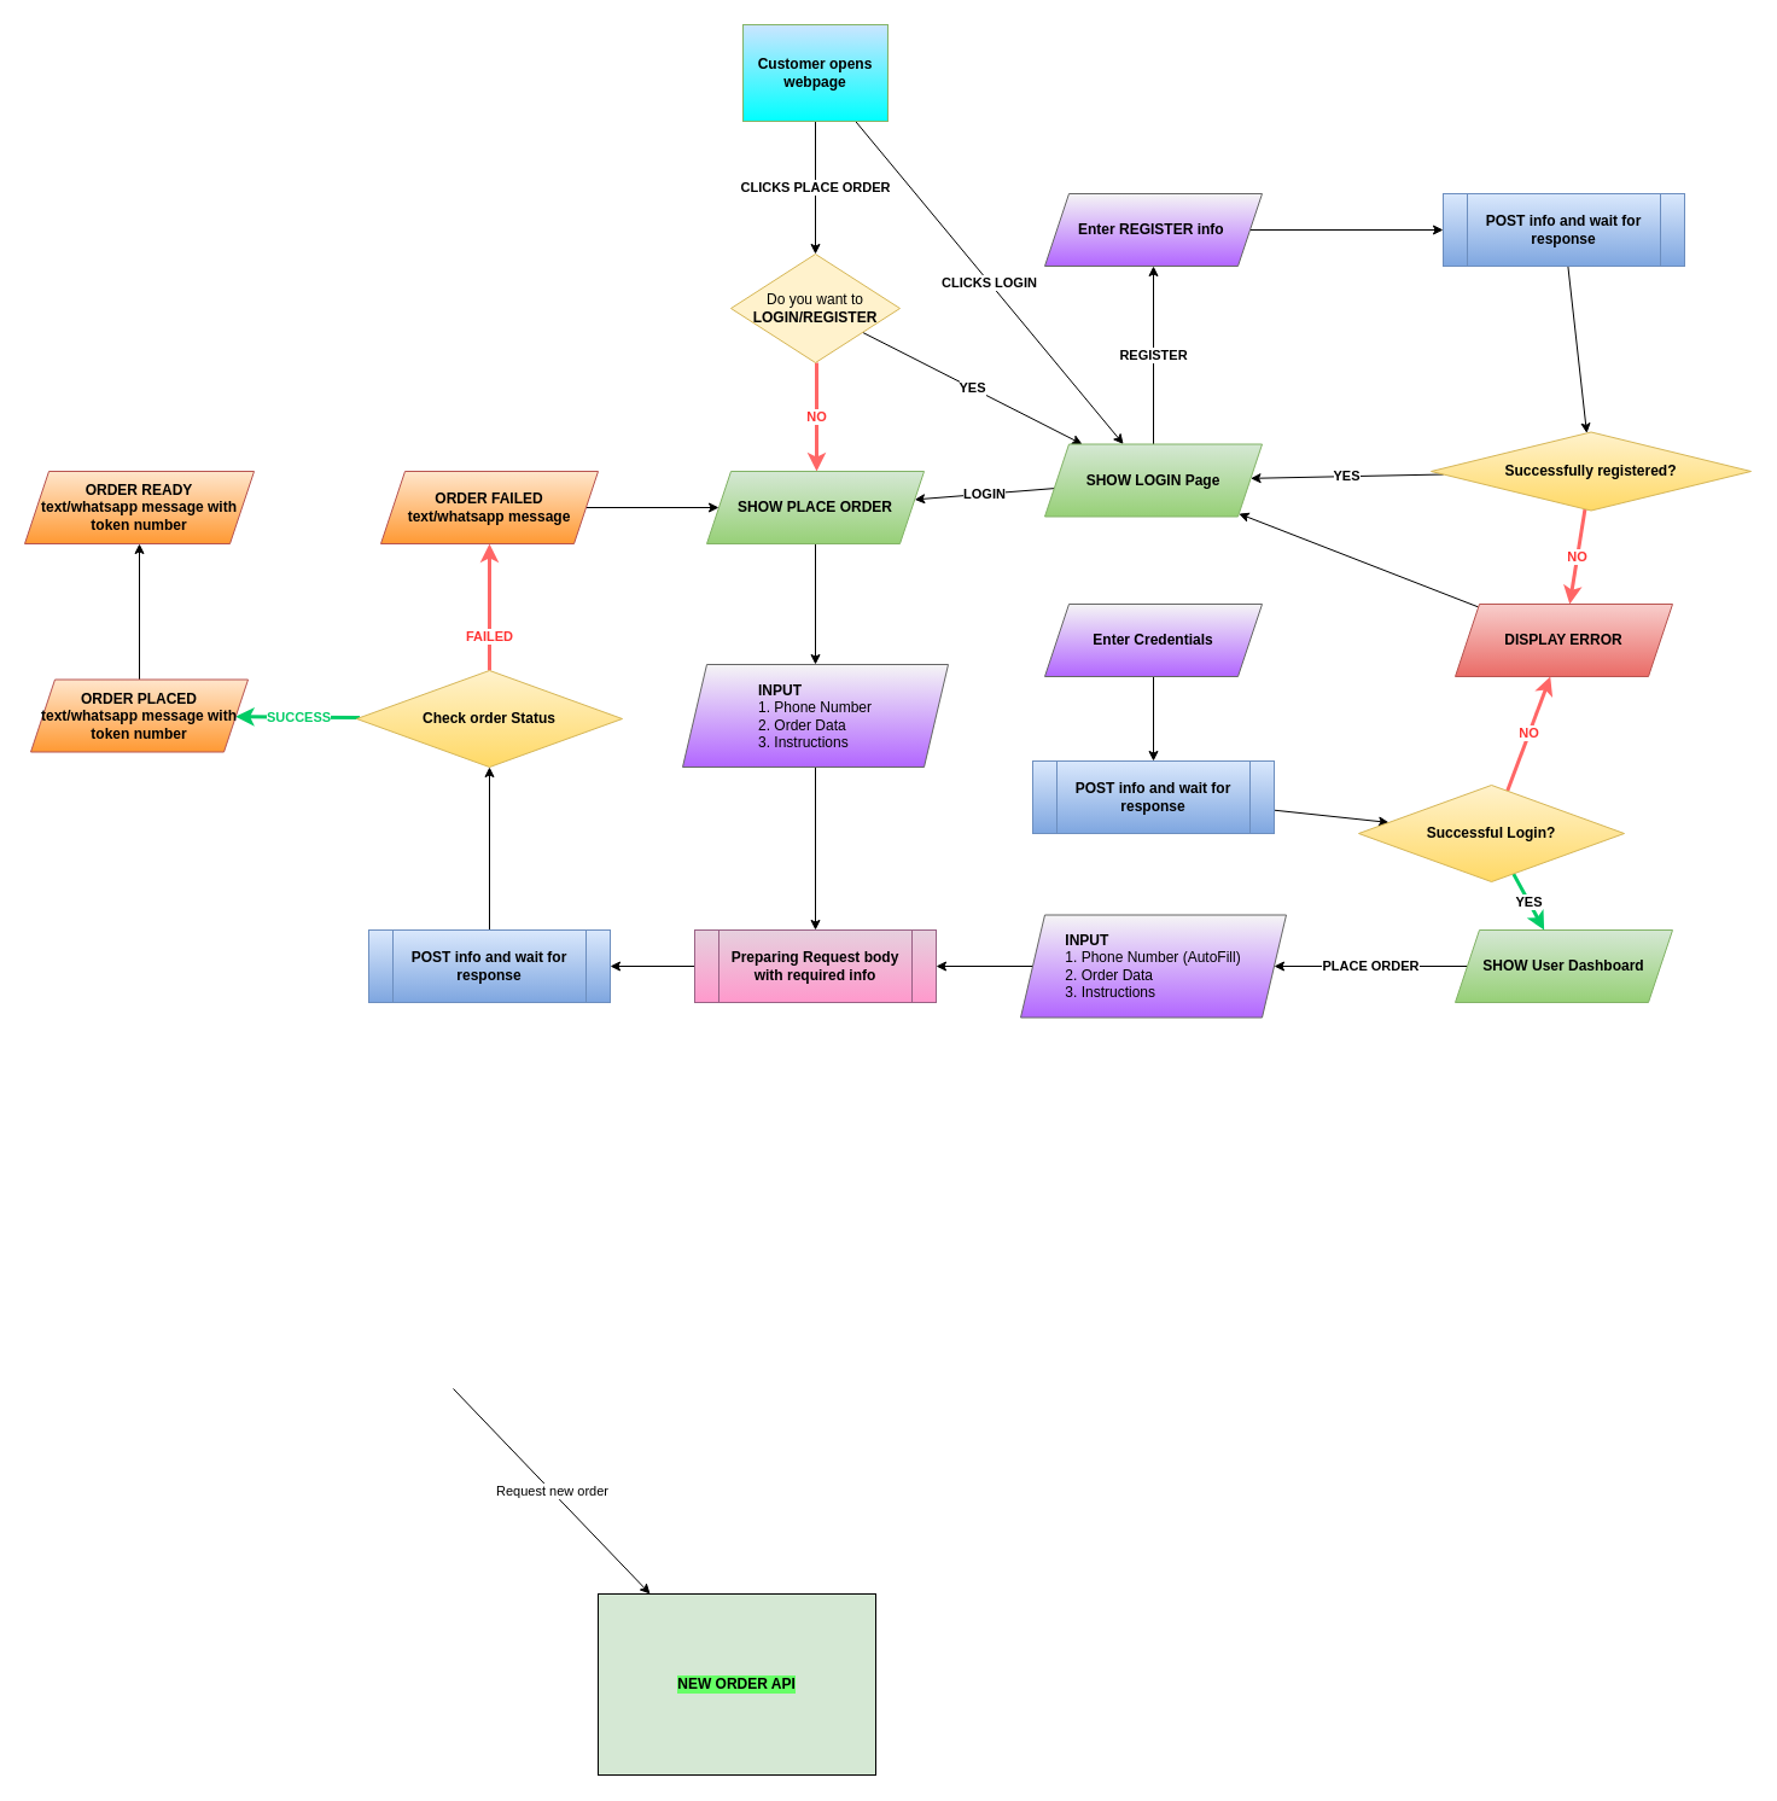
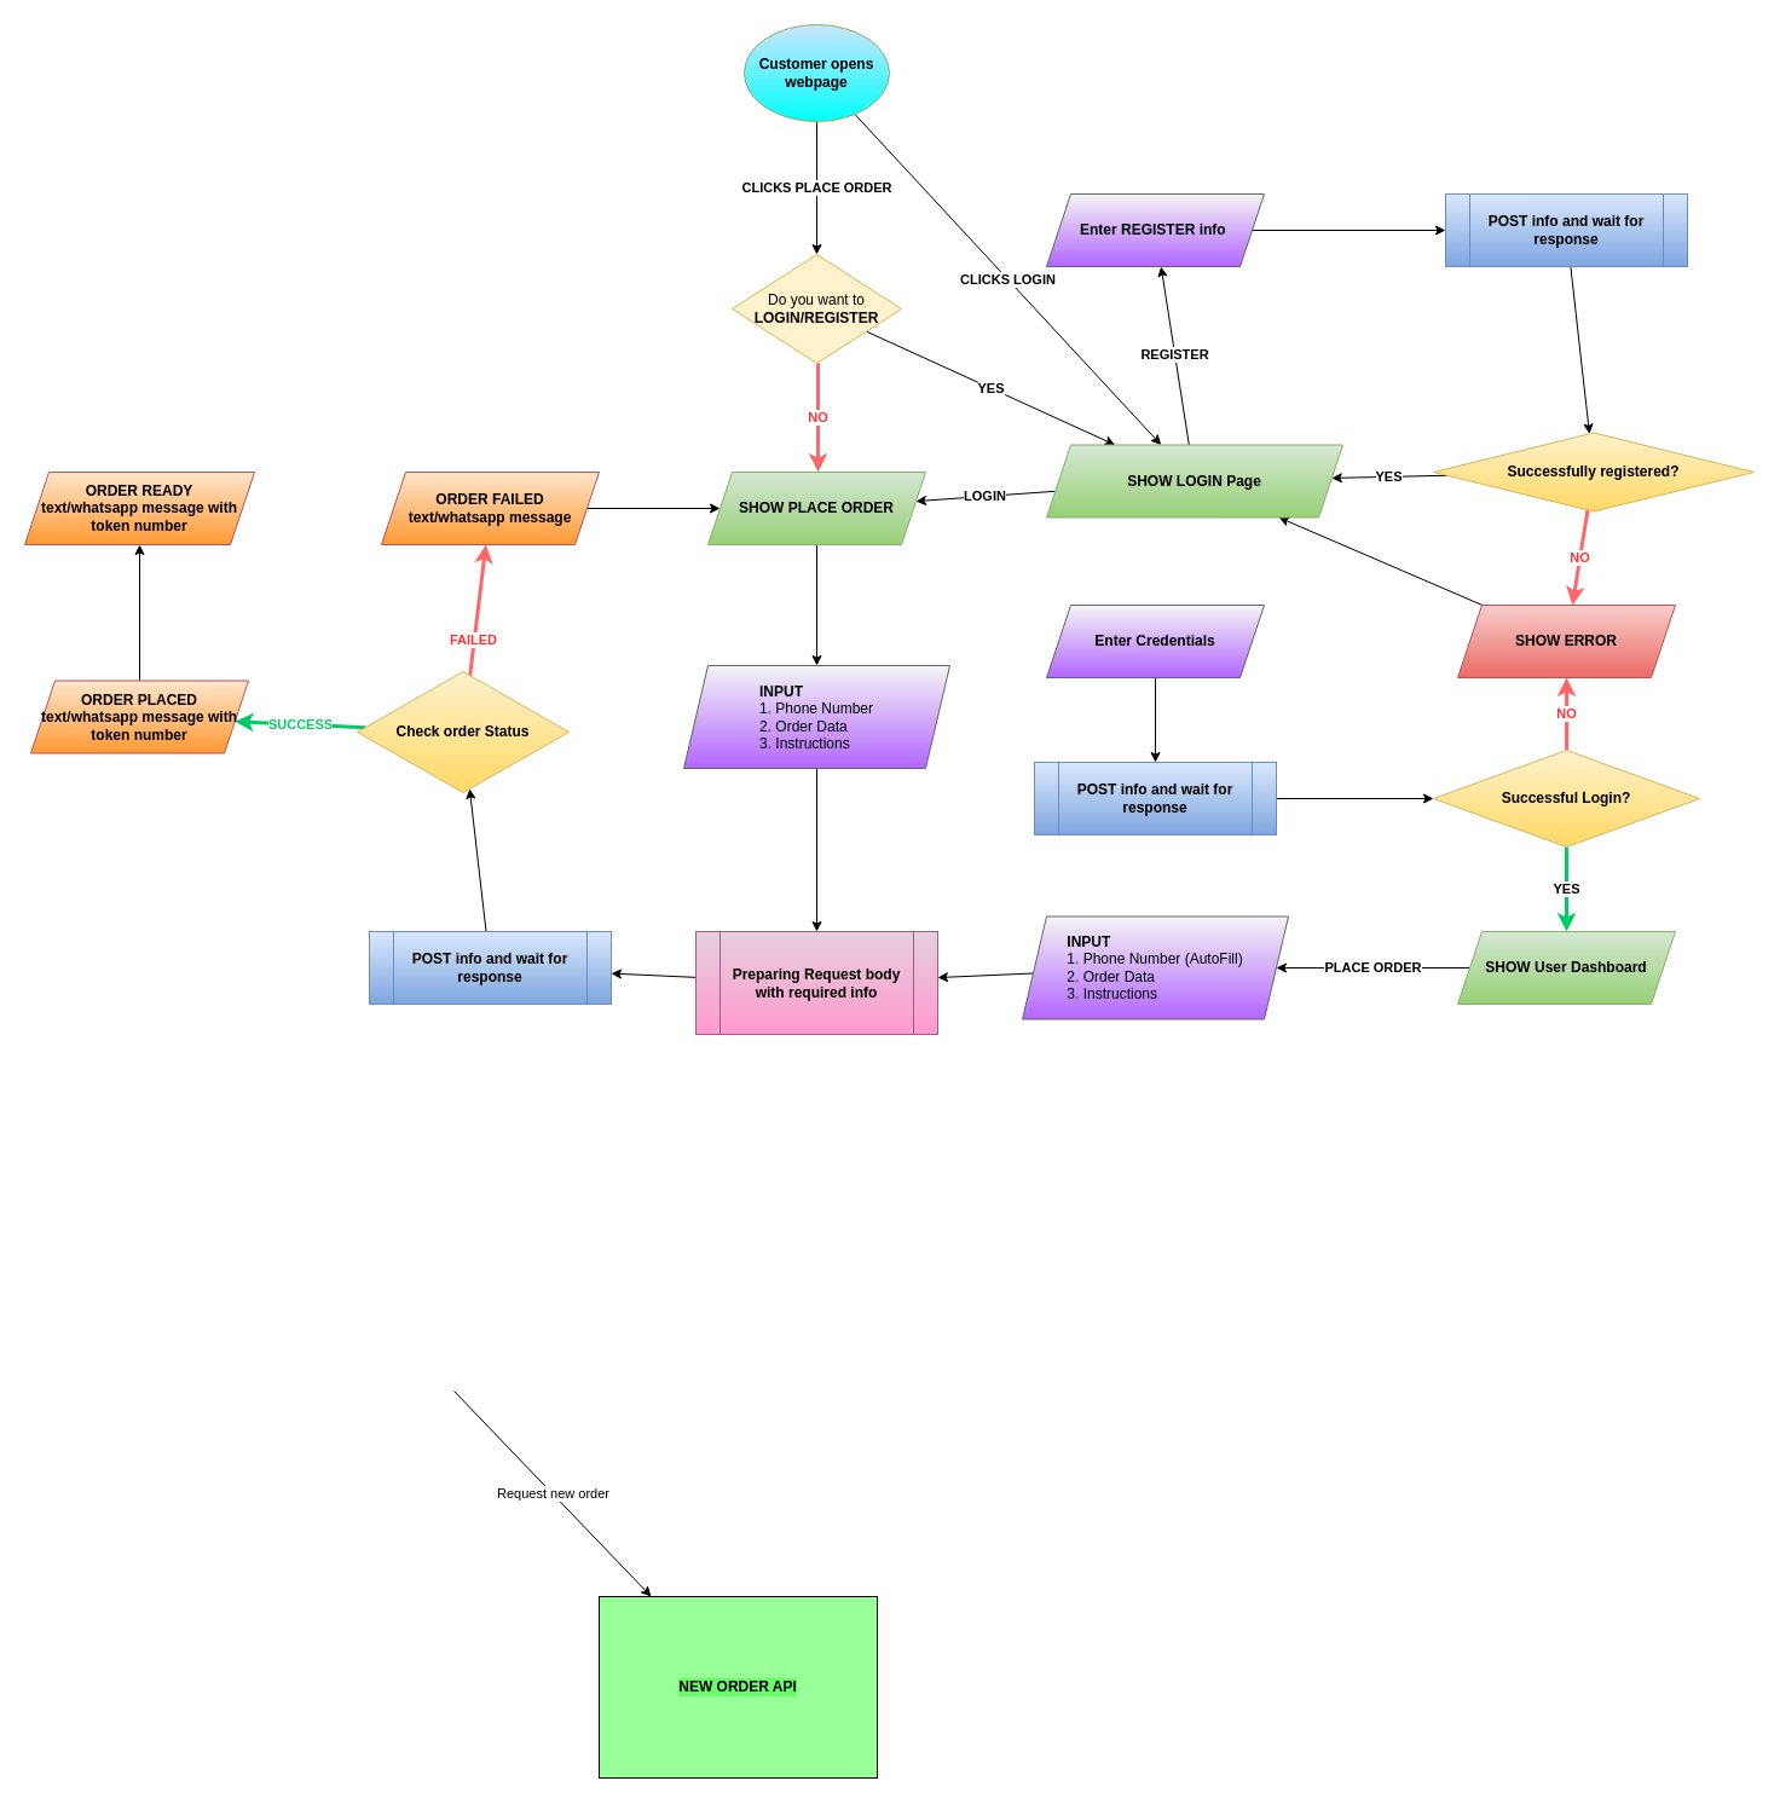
  <mxCell id="0" />
  <mxCell id="1" parent="0" />
  <mxCell id="2" value="&lt;b&gt;CLICKS PLACE ORDER&lt;/b&gt;" style="rounded=0;orthogonalLoop=1;jettySize=auto;html=1;" parent="1" source="4" target="8" edge="1"><mxGeometry relative="1" as="geometry" /></mxCell>
  <mxCell id="3" value="&lt;b&gt;CLICKS LOGIN&lt;/b&gt;" style="edgeStyle=none;rounded=0;orthogonalLoop=1;jettySize=auto;html=1;" edge="1" parent="1" source="4" target="49"><mxGeometry relative="1" as="geometry" /></mxCell>
- <mxCell id="4" value="&lt;b&gt;Customer opens webpage&lt;/b&gt;" style="whiteSpace=wrap;html=1;fillColor=#CCE5FF;gradientColor=#00FFFF;strokeColor=#82b366;rounded=0;" parent="1" vertex="1"><mxGeometry x="615" y="20" width="120" height="80" as="geometry" /></mxCell>
+ <mxCell id="4" value="&lt;b&gt;Customer opens webpage&lt;/b&gt;" style="ellipse;whiteSpace=wrap;html=1;fillColor=#CCE5FF;gradientColor=#00FFFF;strokeColor=#82b366;" parent="1" vertex="1"><mxGeometry x="615" y="20" width="120" height="80" as="geometry" /></mxCell>
  <mxCell id="5" value="&lt;b&gt;&lt;font color=&quot;#ff3333&quot;&gt;NO&lt;/font&gt;&lt;/b&gt;" style="rounded=0;orthogonalLoop=1;jettySize=auto;html=1;strokeColor=#FF6666;fontStyle=1;strokeWidth=3;" parent="1" edge="1"><mxGeometry relative="1" as="geometry"><mxPoint x="676" y="300" as="sourcePoint" /><mxPoint x="676" y="390" as="targetPoint" /></mxGeometry></mxCell>
  <mxCell id="6" value="&lt;b&gt;YES&lt;/b&gt;" style="edgeStyle=none;rounded=0;orthogonalLoop=1;jettySize=auto;html=1;" edge="1" parent="1" source="8" target="49"><mxGeometry relative="1" as="geometry" /></mxCell>
  <mxCell id="7" style="edgeStyle=none;rounded=0;orthogonalLoop=1;jettySize=auto;html=1;" edge="1" parent="1" source="22" target="12"><mxGeometry relative="1" as="geometry" /></mxCell>
  <mxCell id="8" value="Do you want to &lt;b&gt;LOGIN/REGISTER&lt;/b&gt;" style="rhombus;whiteSpace=wrap;html=1;fillColor=#fff2cc;strokeColor=#d6b656;" parent="1" vertex="1"><mxGeometry x="605" y="210" width="140" height="90" as="geometry" /></mxCell>
  <mxCell id="9" value="Request new order" style="rounded=0;orthogonalLoop=1;jettySize=auto;html=1;" parent="1" target="13" edge="1"><mxGeometry relative="1" as="geometry"><mxPoint x="375" y="1150" as="sourcePoint" /></mxGeometry></mxCell>
  <mxCell id="10" style="edgeStyle=none;rounded=0;orthogonalLoop=1;jettySize=auto;html=1;" parent="1" source="44" target="15" edge="1"><mxGeometry relative="1" as="geometry" /></mxCell>
  <mxCell id="11" style="edgeStyle=none;rounded=0;orthogonalLoop=1;jettySize=auto;html=1;" edge="1" parent="1" source="12" target="44"><mxGeometry relative="1" as="geometry" /></mxCell>
  <mxCell id="12" value="&lt;div style=&quot;text-align: left;&quot;&gt;&lt;b style=&quot;background-color: initial;&quot;&gt;INPUT&lt;/b&gt;&lt;/div&gt;&lt;div style=&quot;text-align: left;&quot;&gt;&lt;span style=&quot;background-color: initial;&quot;&gt;1. Phone Number&lt;/span&gt;&lt;/div&gt;&lt;div style=&quot;text-align: left;&quot;&gt;&lt;span style=&quot;background-color: initial;&quot;&gt;2. Order Data&lt;/span&gt;&lt;/div&gt;&lt;div style=&quot;text-align: left;&quot;&gt;&lt;span style=&quot;background-color: initial;&quot;&gt;3. Instructions&lt;/span&gt;&lt;/div&gt;" style="shape=parallelogram;perimeter=parallelogramPerimeter;whiteSpace=wrap;html=1;fixedSize=1;fillColor=#f5f5f5;strokeColor=#666666;gradientColor=#B266FF;gradientDirection=south;" parent="1" vertex="1"><mxGeometry x="565" y="550" width="220" height="85" as="geometry" /></mxCell>
- <mxCell id="13" value="&lt;b&gt;NEW ORDER API&lt;/b&gt;" style="rounded=0;whiteSpace=wrap;html=1;labelBackgroundColor=#66FF66;fillColor=#d5e8d4;" parent="1" vertex="1"><mxGeometry x="495" y="1320" width="230" height="150" as="geometry" /></mxCell>
+ <mxCell id="13" value="&lt;b&gt;NEW ORDER API&lt;/b&gt;" style="rounded=0;whiteSpace=wrap;html=1;labelBackgroundColor=#66FF66;fillColor=#99FF99;" parent="1" vertex="1"><mxGeometry x="495" y="1320" width="230" height="150" as="geometry" /></mxCell>
  <mxCell id="14" value="" style="edgeStyle=none;rounded=0;orthogonalLoop=1;jettySize=auto;html=1;" parent="1" source="15" target="19" edge="1"><mxGeometry relative="1" as="geometry" /></mxCell>
  <mxCell id="15" value="&lt;b&gt;POST info and wait for response&lt;/b&gt;" style="shape=process;whiteSpace=wrap;html=1;backgroundOutline=1;labelBackgroundColor=none;fillColor=#dae8fc;gradientColor=#7ea6e0;strokeColor=#6c8ebf;" parent="1" vertex="1"><mxGeometry x="305" y="770" width="200" height="60" as="geometry" /></mxCell>
  <mxCell id="16" value="&lt;b&gt;&lt;font color=&quot;#00cc66&quot;&gt;SUCCESS&lt;/font&gt;&lt;/b&gt;" style="edgeStyle=none;rounded=0;orthogonalLoop=1;jettySize=auto;html=1;strokeColor=#00CC66;fontStyle=1;strokeWidth=3;" parent="1" source="19" target="21" edge="1"><mxGeometry relative="1" as="geometry" /></mxCell>
  <mxCell id="17" value="" style="edgeStyle=none;rounded=0;orthogonalLoop=1;jettySize=auto;html=1;strokeColor=#FF6666;fontStyle=1;strokeWidth=3;" parent="1" source="19" target="48" edge="1"><mxGeometry relative="1" as="geometry"><mxPoint x="495" y="430" as="targetPoint" /></mxGeometry></mxCell>
  <mxCell id="18" value="&lt;b&gt;&lt;font color=&quot;#ff3333&quot;&gt;FAILED&lt;/font&gt;&lt;/b&gt;" style="edgeLabel;html=1;align=center;verticalAlign=middle;resizable=0;points=[];" vertex="1" connectable="0" parent="17"><mxGeometry x="-0.449" y="1" relative="1" as="geometry"><mxPoint as="offset" /></mxGeometry></mxCell>
- <mxCell id="19" value="&lt;b&gt;Check order Status&lt;/b&gt;" style="rhombus;whiteSpace=wrap;html=1;fillColor=#fff2cc;labelBackgroundColor=none;gradientColor=#ffd966;strokeColor=#d6b656;" parent="1" vertex="1"><mxGeometry x="295" y="555" width="220" height="80" as="geometry" /></mxCell>
+ <mxCell id="19" value="&lt;b&gt;Check order Status&lt;/b&gt;" style="rhombus;whiteSpace=wrap;html=1;fillColor=#fff2cc;labelBackgroundColor=none;gradientColor=#ffd966;strokeColor=#d6b656;" parent="1" vertex="1"><mxGeometry x="295" y="555" width="175" height="100" as="geometry" /></mxCell>
  <mxCell id="20" style="edgeStyle=none;rounded=0;orthogonalLoop=1;jettySize=auto;html=1;" edge="1" parent="1" source="21" target="23"><mxGeometry relative="1" as="geometry" /></mxCell>
  <mxCell id="21" value="&lt;b&gt;ORDER PLACED text/whatsapp message with token number&lt;/b&gt;" style="shape=parallelogram;perimeter=parallelogramPerimeter;whiteSpace=wrap;html=1;fixedSize=1;fillColor=#FFE6CC;labelBackgroundColor=none;gradientColor=#FF9933;strokeColor=#b85450;" parent="1" vertex="1"><mxGeometry x="25" y="562.5" width="180" height="60" as="geometry" /></mxCell>
  <mxCell id="22" value="&lt;b&gt;SHOW PLACE ORDER&lt;/b&gt;" style="shape=parallelogram;perimeter=parallelogramPerimeter;whiteSpace=wrap;html=1;fixedSize=1;fillColor=#d5e8d4;labelBackgroundColor=none;gradientColor=#97d077;strokeColor=#82b366;" vertex="1" parent="1"><mxGeometry x="585" y="390" width="180" height="60" as="geometry" /></mxCell>
  <mxCell id="23" value="&lt;b&gt;ORDER READY&lt;br&gt;text/whatsapp message with token number&lt;/b&gt;" style="shape=parallelogram;perimeter=parallelogramPerimeter;whiteSpace=wrap;html=1;fixedSize=1;fillColor=#FFE6CC;labelBackgroundColor=none;gradientColor=#FF9933;strokeColor=#b85450;" vertex="1" parent="1"><mxGeometry x="20" y="390" width="190" height="60" as="geometry" /></mxCell>
  <mxCell id="24" value="&lt;b&gt;REGISTER&lt;/b&gt;" style="edgeStyle=none;rounded=0;orthogonalLoop=1;jettySize=auto;html=1;" edge="1" parent="1" source="49" target="36"><mxGeometry relative="1" as="geometry" /></mxCell>
  <mxCell id="25" value="&lt;b&gt;LOGIN&lt;/b&gt;" style="edgeStyle=none;rounded=0;orthogonalLoop=1;jettySize=auto;html=1;" edge="1" parent="1" source="49" target="22"><mxGeometry relative="1" as="geometry" /></mxCell>
  <mxCell id="26" style="edgeStyle=none;rounded=0;orthogonalLoop=1;jettySize=auto;html=1;" edge="1" parent="1" source="27" target="30"><mxGeometry relative="1" as="geometry" /></mxCell>
  <mxCell id="27" value="&lt;b&gt;POST info and wait for response&lt;/b&gt;" style="shape=process;whiteSpace=wrap;html=1;backgroundOutline=1;labelBackgroundColor=none;fillColor=#dae8fc;gradientColor=#7ea6e0;strokeColor=#6c8ebf;" vertex="1" parent="1"><mxGeometry x="1195" y="160" width="200" height="60" as="geometry" /></mxCell>
  <mxCell id="28" value="&lt;b&gt;YES&lt;/b&gt;" style="edgeStyle=none;rounded=0;orthogonalLoop=1;jettySize=auto;html=1;" edge="1" parent="1" source="30" target="49"><mxGeometry relative="1" as="geometry" /></mxCell>
  <mxCell id="29" value="&lt;font color=&quot;#ff3333&quot;&gt;NO&lt;/font&gt;" style="edgeStyle=none;rounded=0;orthogonalLoop=1;jettySize=auto;html=1;fontStyle=1;strokeColor=#FF6666;strokeWidth=3;" edge="1" parent="1" source="30" target="32"><mxGeometry relative="1" as="geometry" /></mxCell>
  <mxCell id="30" value="&lt;b&gt;Successfully registered?&lt;/b&gt;" style="rhombus;whiteSpace=wrap;html=1;fillColor=#fff2cc;labelBackgroundColor=none;gradientColor=#ffd966;strokeColor=#d6b656;" vertex="1" parent="1"><mxGeometry x="1185" y="357.5" width="265" height="65" as="geometry" /></mxCell>
  <mxCell id="31" style="edgeStyle=none;rounded=0;orthogonalLoop=1;jettySize=auto;html=1;" edge="1" parent="1" source="32" target="49"><mxGeometry relative="1" as="geometry" /></mxCell>
- <mxCell id="32" value="&lt;b&gt;DISPLAY ERROR&lt;/b&gt;" style="shape=parallelogram;perimeter=parallelogramPerimeter;whiteSpace=wrap;html=1;fixedSize=1;fillColor=#f8cecc;labelBackgroundColor=none;strokeColor=#b85450;gradientColor=#ea6b66;" vertex="1" parent="1"><mxGeometry x="1205" y="500" width="180" height="60" as="geometry" /></mxCell>
+ <mxCell id="32" value="&lt;b&gt;SHOW ERROR&lt;/b&gt;" style="shape=parallelogram;perimeter=parallelogramPerimeter;whiteSpace=wrap;html=1;fixedSize=1;fillColor=#f8cecc;labelBackgroundColor=none;strokeColor=#b85450;gradientColor=#ea6b66;" vertex="1" parent="1"><mxGeometry x="1205" y="500" width="180" height="60" as="geometry" /></mxCell>
  <mxCell id="33" style="edgeStyle=none;rounded=0;orthogonalLoop=1;jettySize=auto;html=1;" edge="1" parent="1" source="34" target="41"><mxGeometry relative="1" as="geometry" /></mxCell>
  <mxCell id="34" value="&lt;b&gt;Enter Credentials&lt;/b&gt;" style="shape=parallelogram;perimeter=parallelogramPerimeter;whiteSpace=wrap;html=1;fixedSize=1;labelBackgroundColor=none;fillColor=#f5f5f5;strokeColor=#666666;gradientColor=#B266FF;gradientDirection=south;" vertex="1" parent="1"><mxGeometry x="865" y="500" width="180" height="60" as="geometry" /></mxCell>
  <mxCell id="35" style="edgeStyle=none;rounded=0;orthogonalLoop=1;jettySize=auto;html=1;" edge="1" parent="1" source="36" target="27"><mxGeometry relative="1" as="geometry" /></mxCell>
  <mxCell id="36" value="&lt;b&gt;Enter REGISTER info&amp;nbsp;&lt;/b&gt;" style="shape=parallelogram;perimeter=parallelogramPerimeter;whiteSpace=wrap;html=1;fixedSize=1;labelBackgroundColor=none;fillColor=#f5f5f5;strokeColor=#666666;gradientColor=#B266FF;gradientDirection=south;" vertex="1" parent="1"><mxGeometry x="865" y="160" width="180" height="60" as="geometry" /></mxCell>
  <mxCell id="37" value="&lt;font color=&quot;#ff3333&quot;&gt;NO&lt;/font&gt;" style="edgeStyle=none;rounded=0;orthogonalLoop=1;jettySize=auto;html=1;strokeColor=#FF6666;fontStyle=1;strokeWidth=3;" edge="1" parent="1" source="43" target="32"><mxGeometry relative="1" as="geometry" /></mxCell>
  <mxCell id="38" value="&lt;b&gt;PLACE ORDER&lt;/b&gt;" style="edgeStyle=none;rounded=0;orthogonalLoop=1;jettySize=auto;html=1;" edge="1" parent="1" source="39" target="46"><mxGeometry relative="1" as="geometry" /></mxCell>
  <mxCell id="39" value="&lt;b&gt;SHOW User Dashboard&lt;/b&gt;" style="shape=parallelogram;perimeter=parallelogramPerimeter;whiteSpace=wrap;html=1;fixedSize=1;fillColor=#d5e8d4;labelBackgroundColor=none;strokeColor=#82b366;gradientColor=#97d077;" vertex="1" parent="1"><mxGeometry x="1205" y="770" width="180" height="60" as="geometry" /></mxCell>
  <mxCell id="40" style="edgeStyle=none;rounded=0;orthogonalLoop=1;jettySize=auto;html=1;" edge="1" parent="1" source="41" target="43"><mxGeometry relative="1" as="geometry" /></mxCell>
  <mxCell id="41" value="&lt;b&gt;POST info and wait for response&lt;/b&gt;" style="shape=process;whiteSpace=wrap;html=1;backgroundOutline=1;labelBackgroundColor=none;fillColor=#dae8fc;gradientColor=#7ea6e0;strokeColor=#6c8ebf;" vertex="1" parent="1"><mxGeometry x="855" y="630" width="200" height="60" as="geometry" /></mxCell>
  <mxCell id="42" value="&lt;b&gt;YES&lt;/b&gt;" style="edgeStyle=none;rounded=0;orthogonalLoop=1;jettySize=auto;html=1;strokeColor=#00CC66;fontStyle=1;strokeWidth=3;" edge="1" parent="1" source="43" target="39"><mxGeometry relative="1" as="geometry"><mxPoint x="885" y="800.179" as="targetPoint" /></mxGeometry></mxCell>
- <mxCell id="43" value="&lt;b&gt;Successful Login?&lt;/b&gt;" style="rhombus;whiteSpace=wrap;html=1;fillColor=#fff2cc;labelBackgroundColor=none;gradientColor=#ffd966;strokeColor=#d6b656;" vertex="1" parent="1"><mxGeometry x="1125" y="650" width="220" height="80" as="geometry" /></mxCell>
- <mxCell id="44" value="&lt;b&gt;Preparing Request body with required info&lt;/b&gt;" style="shape=process;whiteSpace=wrap;html=1;backgroundOutline=1;labelBackgroundColor=none;fillColor=#e6d0de;gradientColor=#FF99CC;strokeColor=#996185;" vertex="1" parent="1"><mxGeometry x="575" y="770" width="200" height="60" as="geometry" /></mxCell>
+ <mxCell id="43" value="&lt;b&gt;Successful Login?&lt;/b&gt;" style="rhombus;whiteSpace=wrap;html=1;fillColor=#fff2cc;labelBackgroundColor=none;gradientColor=#ffd966;strokeColor=#d6b656;" vertex="1" parent="1"><mxGeometry x="1185" y="620" width="220" height="80" as="geometry" /></mxCell>
+ <mxCell id="44" value="&lt;b&gt;Preparing Request body with required info&lt;/b&gt;" style="shape=process;whiteSpace=wrap;html=1;backgroundOutline=1;labelBackgroundColor=none;fillColor=#e6d0de;gradientColor=#FF99CC;strokeColor=#996185;" vertex="1" parent="1"><mxGeometry x="575" y="770" width="200" height="85" as="geometry" /></mxCell>
  <mxCell id="45" style="edgeStyle=none;rounded=0;orthogonalLoop=1;jettySize=auto;html=1;" edge="1" parent="1" source="46" target="44"><mxGeometry relative="1" as="geometry" /></mxCell>
  <mxCell id="46" value="&lt;div style=&quot;text-align: left;&quot;&gt;&lt;div&gt;&lt;b style=&quot;background-color: initial;&quot;&gt;INPUT&lt;/b&gt;&lt;/div&gt;&lt;div&gt;&lt;span style=&quot;background-color: initial;&quot;&gt;1. Phone Number (AutoFill)&lt;/span&gt;&lt;/div&gt;&lt;div&gt;&lt;span style=&quot;background-color: initial;&quot;&gt;2. Order Data&lt;/span&gt;&lt;/div&gt;&lt;div&gt;&lt;span style=&quot;background-color: initial;&quot;&gt;3. Instructions&lt;/span&gt;&lt;/div&gt;&lt;/div&gt;" style="shape=parallelogram;perimeter=parallelogramPerimeter;whiteSpace=wrap;html=1;fixedSize=1;fillColor=#f5f5f5;strokeColor=#666666;gradientColor=#B266FF;gradientDirection=south;" vertex="1" parent="1"><mxGeometry x="845" y="757.5" width="220" height="85" as="geometry" /></mxCell>
  <mxCell id="47" style="edgeStyle=none;rounded=0;orthogonalLoop=1;jettySize=auto;html=1;" edge="1" parent="1" source="48" target="22"><mxGeometry relative="1" as="geometry" /></mxCell>
  <mxCell id="48" value="&lt;b&gt;ORDER FAILED &lt;br&gt;text/whatsapp message&lt;/b&gt;" style="shape=parallelogram;perimeter=parallelogramPerimeter;whiteSpace=wrap;html=1;fixedSize=1;fillColor=#FFE6CC;labelBackgroundColor=none;gradientColor=#FF9933;strokeColor=#b85450;" vertex="1" parent="1"><mxGeometry x="315" y="390" width="180" height="60" as="geometry" /></mxCell>
- <mxCell id="49" value="&lt;b&gt;SHOW LOGIN Page&lt;/b&gt;" style="shape=parallelogram;perimeter=parallelogramPerimeter;whiteSpace=wrap;html=1;fixedSize=1;fillColor=#d5e8d4;labelBackgroundColor=none;gradientColor=#97d077;strokeColor=#82b366;" vertex="1" parent="1"><mxGeometry x="865" y="367.5" width="180" height="60" as="geometry" /></mxCell>
+ <mxCell id="49" value="&lt;b&gt;SHOW LOGIN Page&lt;/b&gt;" style="shape=parallelogram;perimeter=parallelogramPerimeter;whiteSpace=wrap;html=1;fixedSize=1;fillColor=#d5e8d4;labelBackgroundColor=none;gradientColor=#97d077;strokeColor=#82b366;" vertex="1" parent="1"><mxGeometry x="865" y="367.5" width="245" height="60" as="geometry" /></mxCell>
